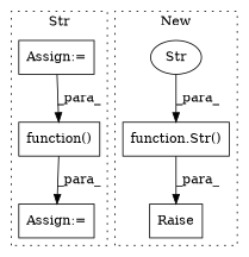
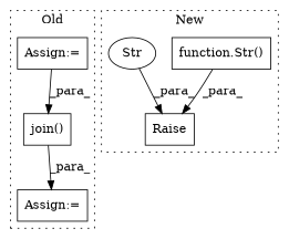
  digraph {
    node [a=75 l=3 shape=box]
-   n1 [l="10,1" label="function()" s="489,530"]
+   n1 [l="10,1" label="join()" s="489,530"]
    n2 [a=68 label="Assign:=" s=420]
    n3 [a=68 label="Assign:=" s=486]
    n4 [l="20,1" label="function.Str()" s="669,738"]
    n5 [a=91 l=6 label=Raise s=663]
    n6 [a=66 l=49 label=Str s=689 shape=ellipse]
    subgraph cluster_1 {
-     label=Str
+     label=Old
      style=dotted
      n1
      n2
      n3
    }
    subgraph cluster_2 {
      label=New
      style=dotted
      n4
      n5
      n6
    }
    n1 -> n3 [label=_para_]
    n2 -> n1 [label=_para_]
    n4 -> n5 [label=_para_]
-   n6 -> n4 [label=_para_]
+   n6 -> n5 [label=_para_]
  }
